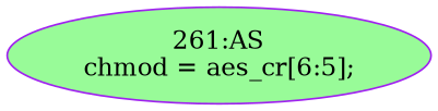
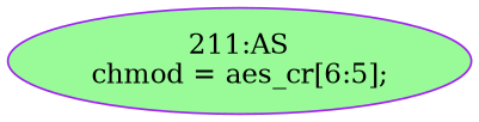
  strict digraph {
-   n1 [ast="<pyverilog.vparser.ast.Assign object at 0x7f79abcb3350>" def_var="['chmod']" fillcolor=palegreen label="261:AS\nchmod = aes_cr[6:5];" statements="[]" style=filled typ=Assign use_var="['aes_cr']" color=purple]
+   n1 [ast="<pyverilog.vparser.ast.Assign object at 0x7f79abcb3350>" def_var="['chmod']" fillcolor=palegreen label="211:AS\nchmod = aes_cr[6:5];" statements="[]" style=filled typ=Assign use_var="['aes_cr']" color=purple]
  }
